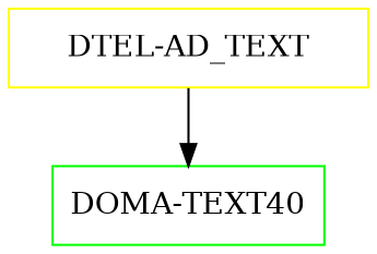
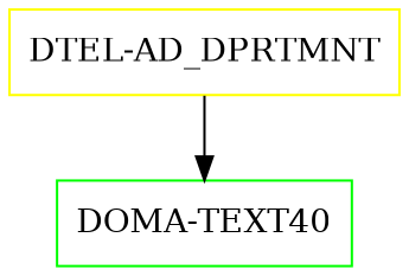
  digraph {
    node [shape=box]
-   "DTEL-AD_DPRTMNT" [color=yellow label="DTEL-AD_TEXT"]
+   "DTEL-AD_DPRTMNT" [color=yellow]
    "DOMA-TEXT40" [color=green]
    "DTEL-AD_DPRTMNT" -> "DOMA-TEXT40"
  }
